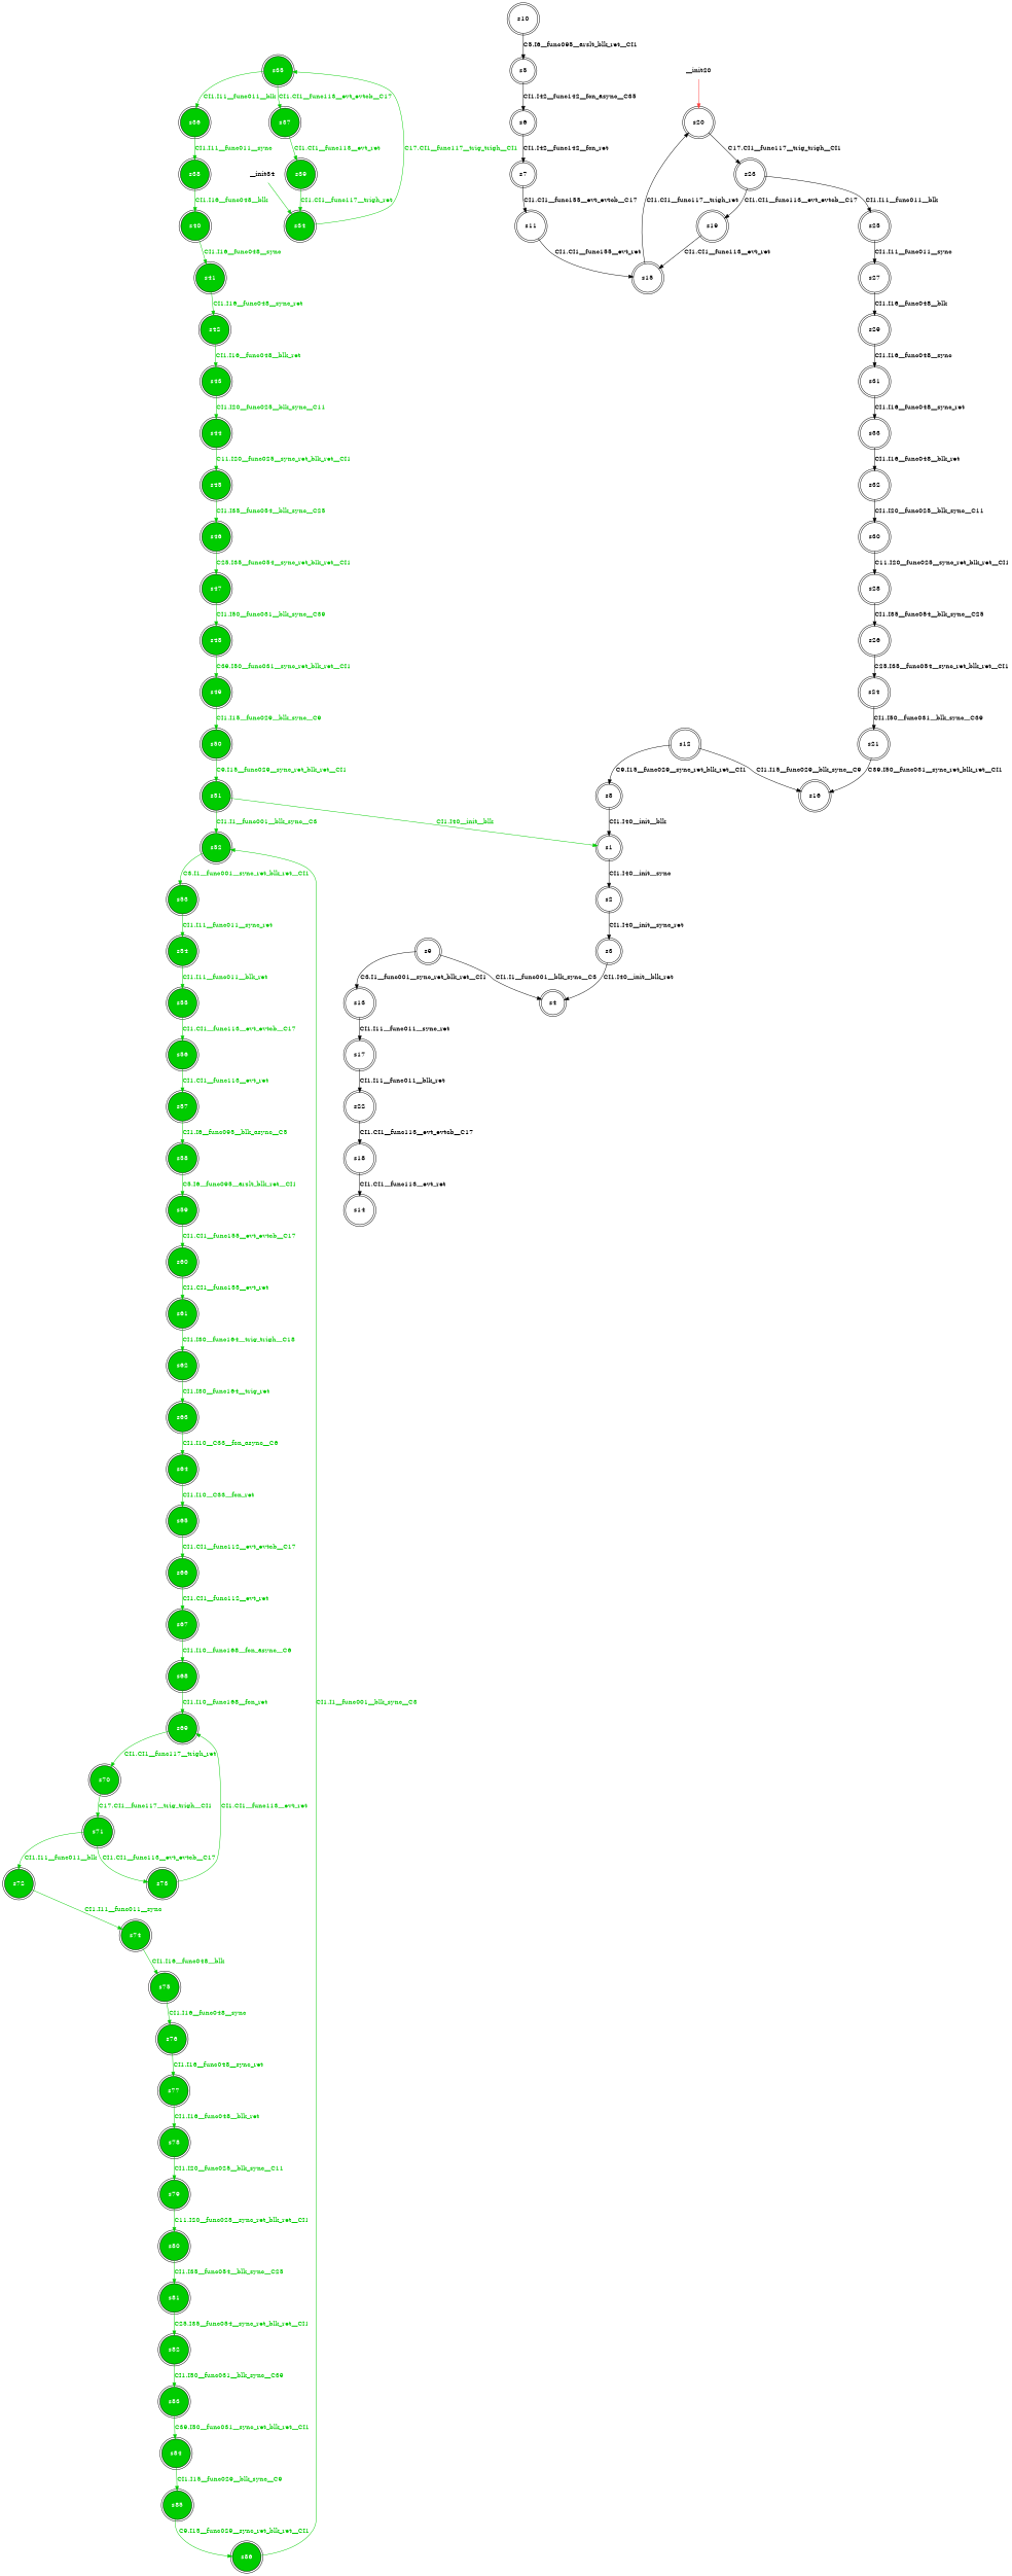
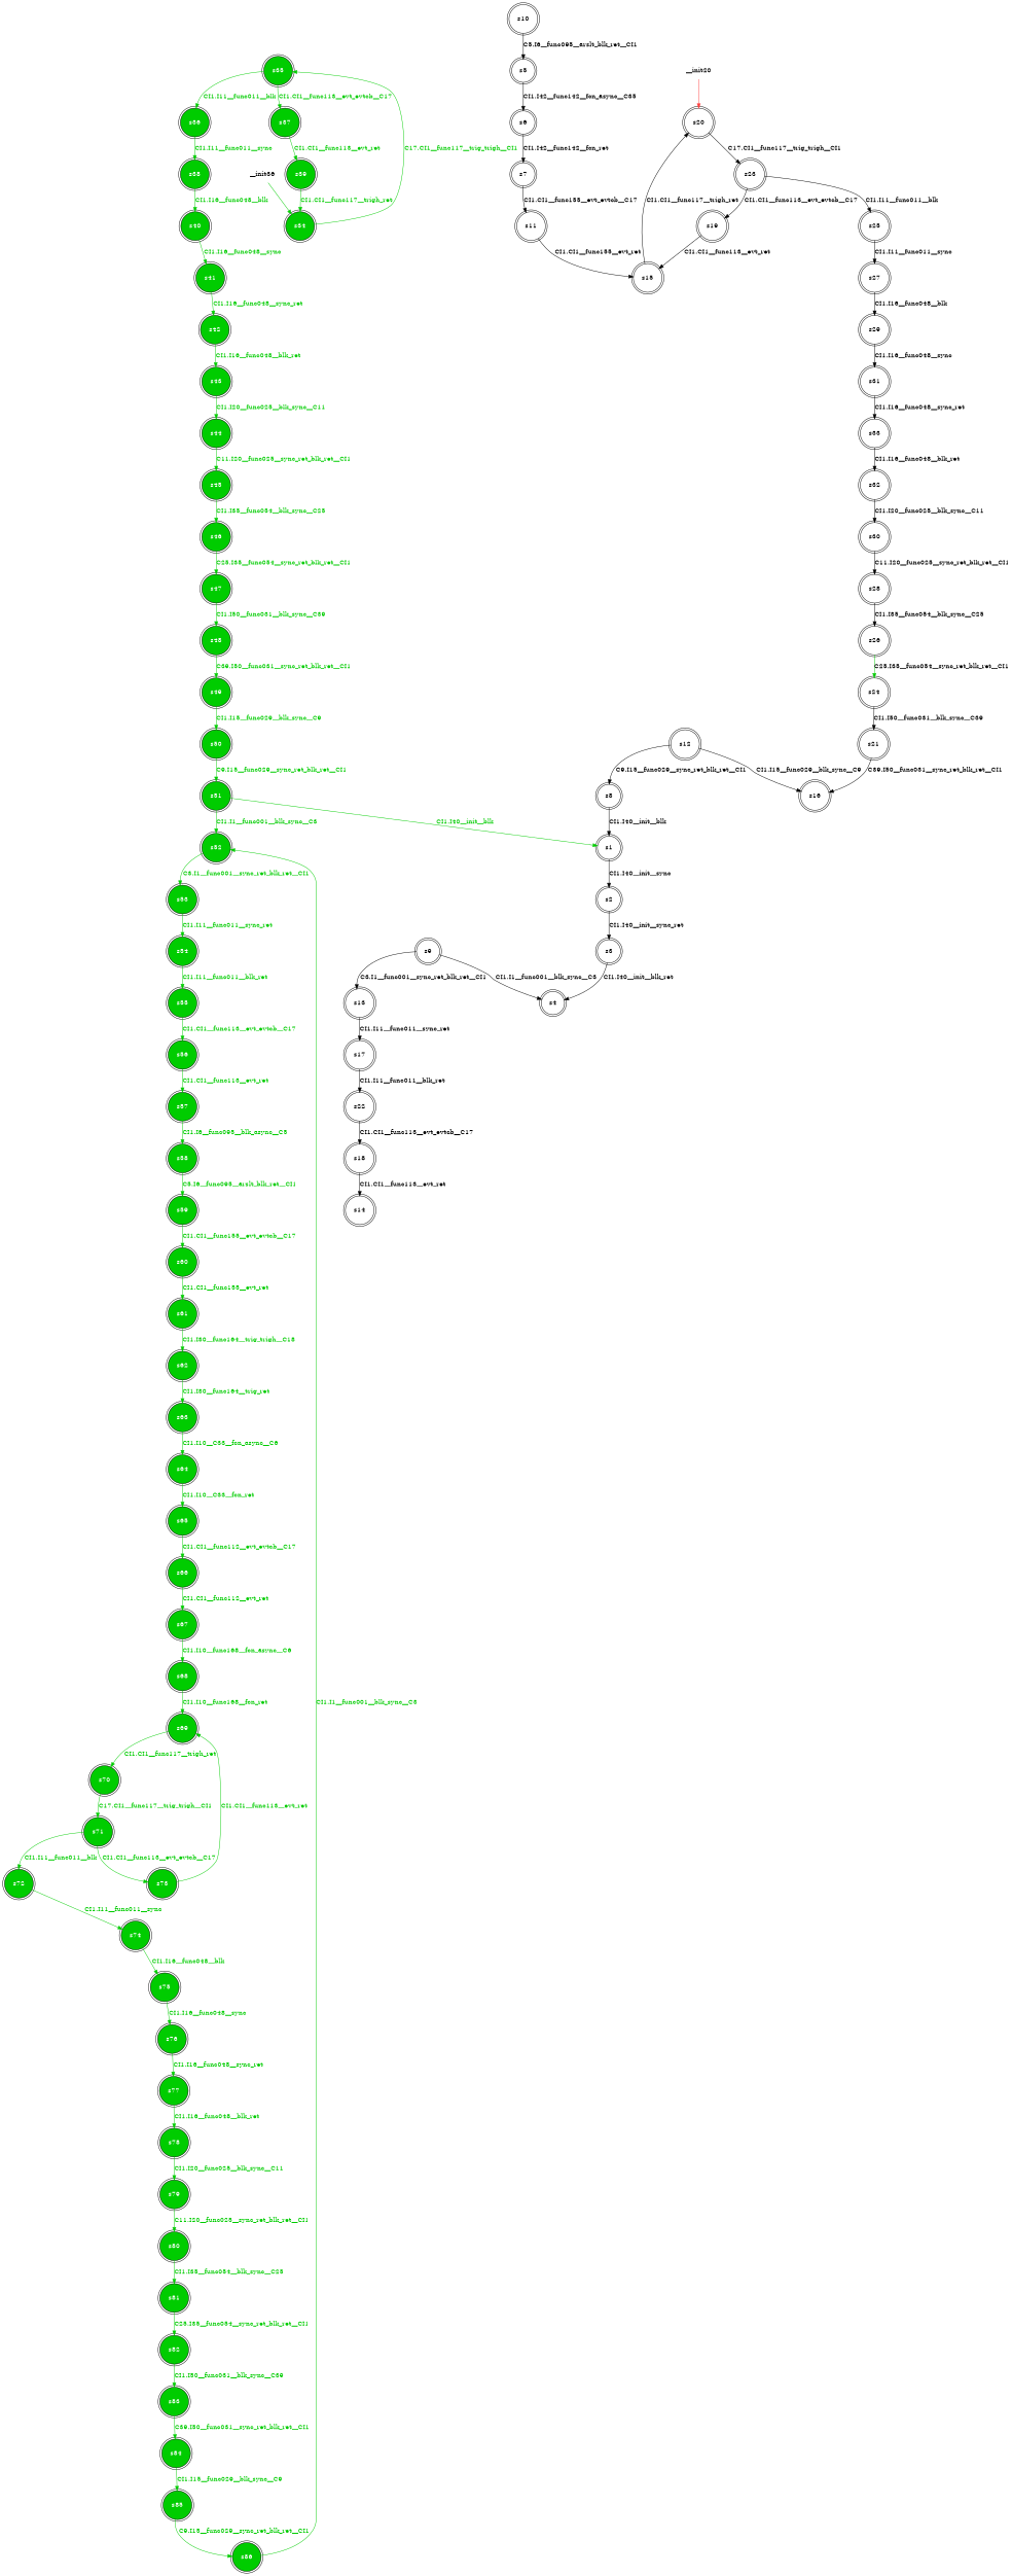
  digraph {
    node [shape=doublecircle fillcolor="#00cc00" fontcolor="#ffffff" style=filled]
    edge [color="#00cc00"]
    n1 [label=<s20> fillcolor="" fontcolor="" style=""]
    n2 [label=<s23> fillcolor="" fontcolor="" style=""]
    n3 [label=<s19> fillcolor="" fontcolor="" style=""]
    n4 [label=<s25> fillcolor="" fontcolor="" style=""]
    n5 [label=<s34>]
    n6 [label=<s35>]
    n7 [label=<s36>]
    n8 [label=<s37>]
    n9 [label=<s1> fillcolor="" fontcolor="" style=""]
    n10 [label=<s2> fillcolor="" fontcolor="" style=""]
    n11 [label=<s3> fillcolor="" fontcolor="" style=""]
    n12 [label=<s4> fillcolor="" fontcolor="" style=""]
    n13 [label=<s9> fillcolor="" fontcolor="" style=""]
    n14 [label=<s13> fillcolor="" fontcolor="" style=""]
    n15 [label=<s5> fillcolor="" fontcolor="" style=""]
    n16 [label=<s6> fillcolor="" fontcolor="" style=""]
    n17 [label=<s7> fillcolor="" fontcolor="" style=""]
    n18 [label=<s11> fillcolor="" fontcolor="" style=""]
    n19 [label=<s15> fillcolor="" fontcolor="" style=""]
    n20 [label=<s8> fillcolor="" fontcolor="" style=""]
    n21 [label=<s17> fillcolor="" fontcolor="" style=""]
    n22 [label=<s10> fillcolor="" fontcolor="" style=""]
    n23 [label=<s12> fillcolor="" fontcolor="" style=""]
    n24 [label=<s16> fillcolor="" fontcolor="" style=""]
    n25 [label=<s22> fillcolor="" fontcolor="" style=""]
    n26 [label=<s14> fillcolor="" fontcolor="" style=""]
    n27 [label=<s18> fillcolor="" fontcolor="" style=""]
    n28 [label=<s21> fillcolor="" fontcolor="" style=""]
    n29 [label=<s27> fillcolor="" fontcolor="" style=""]
    n30 [label=<s24> fillcolor="" fontcolor="" style=""]
    n31 [label=<s29> fillcolor="" fontcolor="" style=""]
    n32 [label=<s26> fillcolor="" fontcolor="" style=""]
    n33 [label=<s31> fillcolor="" fontcolor="" style=""]
    n34 [label=<s28> fillcolor="" fontcolor="" style=""]
    n35 [label=<s33> fillcolor="" fontcolor="" style=""]
    n36 [label=<s30> fillcolor="" fontcolor="" style=""]
    n37 [label=<s32> fillcolor="" fontcolor="" style=""]
    n38 [label=<s38>]
    n39 [label=<s39>]
    n40 [label=<s40>]
    n41 [label=<s41>]
    n42 [label=<s42>]
    n43 [label=<s43>]
    n44 [label=<s44>]
    n45 [label=<s45>]
    n46 [label=<s46>]
    n47 [label=<s47>]
    n48 [label=<s48>]
    n49 [label=<s49>]
    n50 [label=<s50>]
    n51 [label=<s51>]
    n52 [label=<s52>]
    n53 [label=<s53>]
    n54 [label=<s54>]
    n55 [label=<s55>]
    n56 [label=<s56>]
    n57 [label=<s57>]
    n58 [label=<s58>]
    n59 [label=<s59>]
    n60 [label=<s60>]
    n61 [label=<s61>]
    n62 [label=<s62>]
    n63 [label=<s63>]
    n64 [label=<s64>]
    n65 [label=<s65>]
    n66 [label=<s66>]
    n67 [label=<s67>]
    n68 [label=<s68>]
    n69 [label=<s69>]
    n70 [label=<s70>]
    n71 [label=<s71>]
    n72 [label=<s72>]
    n73 [label=<s73>]
    n74 [label=<s74>]
    n75 [label=<s75>]
    n76 [label=<s76>]
    n77 [label=<s77>]
    n78 [label=<s78>]
    n79 [label=<s79>]
    n80 [label=<s80>]
    n81 [label=<s81>]
    n82 [label=<s82>]
    n83 [label=<s83>]
    n84 [label=<s84>]
    n85 [label=<s85>]
    n86 [label=<s86>]
    __init20 [shape=none fillcolor="" fontcolor="" style=""]
-   __init34 [shape=none fillcolor="" fontcolor="" style=""]
+   __init34 [shape=none label=__init36 fillcolor="" fontcolor="" style=""]
    n1 -> n2 [label=<<font color="#000000">C17.CI1__func117__trig_trigh__CI1</font>> color=""]
    n2 -> n3 [label=<<font color="#000000">CI1.CI1__func113__evt_evtcb__C17</font>> color=""]
    n2 -> n4 [label=<<font color="#000000">CI1.I11__func011__blk</font>> color=""]
    n3 -> n19 [label=<<font color="#000000">CI1.CI1__func113__evt_ret</font>> color=""]
    n4 -> n29 [label=<<font color="#000000">CI1.I11__func011__sync</font>> color=""]
    n5 -> n6 [label=<<font color="#00cc00">C17.CI1__func117__trig_trigh__CI1</font>>]
    n6 -> n7 [label=<<font color="#00cc00">CI1.I11__func011__blk</font>>]
    n6 -> n8 [label=<<font color="#00cc00">CI1.CI1__func113__evt_evtcb__C17</font>>]
    n7 -> n38 [label=<<font color="#00cc00">CI1.I11__func011__sync</font>>]
    n8 -> n39 [label=<<font color="#00cc00">CI1.CI1__func113__evt_ret</font>>]
    n9 -> n10 [label=<<font color="#000000">CI1.I40__init__sync</font>> color=""]
    n10 -> n11 [label=<<font color="#000000">CI1.I40__init__sync_ret</font>> color=""]
    n11 -> n12 [label=<<font color="#000000">CI1.I40__init__blk_ret</font>> color=""]
    n13 -> n12 [label=<<font color="#000000">CI1.I1__func001__blk_sync__C3</font>> color=""]
    n13 -> n14 [label=<<font color="#000000">C3.I1__func001__sync_ret_blk_ret__CI1</font>> color=""]
    n14 -> n21 [label=<<font color="#000000">CI1.I11__func011__sync_ret</font>> color=""]
    n15 -> n16 [label=<<font color="#000000">CI1.I42__func142__fcn_async__C35</font>> color=""]
    n16 -> n17 [label=<<font color="#000000">CI1.I42__func142__fcn_ret</font>> color=""]
    n17 -> n18 [label=<<font color="#000000">CI1.CI1__func155__evt_evtcb__C17</font>> color=""]
    n18 -> n19 [label=<<font color="#000000">CI1.CI1__func155__evt_ret</font>> color=""]
    n19 -> n1 [label=<<font color="#000000">CI1.CI1__func117__trigh_ret</font>> color=""]
    n20 -> n9 [label=<<font color="#000000">CI1.I40__init__blk</font>> color=""]
    n21 -> n25 [label=<<font color="#000000">CI1.I11__func011__blk_ret</font>> color=""]
    n22 -> n15 [label=<<font color="#000000">C5.I6__func095__arslt_blk_ret__CI1</font>> color=""]
    n23 -> n20 [label=<<font color="#000000">C9.I15__func029__sync_ret_blk_ret__CI1</font>> color=""]
    n23 -> n24 [label=<<font color="#000000">CI1.I15__func029__blk_sync__C9</font>> color=""]
    n25 -> n27 [label=<<font color="#000000">CI1.CI1__func113__evt_evtcb__C17</font>> color=""]
    n27 -> n26 [label=<<font color="#000000">CI1.CI1__func113__evt_ret</font>> color=""]
    n28 -> n24 [label=<<font color="#000000">C39.I50__func031__sync_ret_blk_ret__CI1</font>> color=""]
    n29 -> n31 [label=<<font color="#000000">CI1.I16__func048__blk</font>> color=""]
    n30 -> n28 [label=<<font color="#000000">CI1.I50__func031__blk_sync__C39</font>> color=""]
    n31 -> n33 [label=<<font color="#000000">CI1.I16__func048__sync</font>> color=""]
-   n32 -> n30 [label=<<font color="#000000">C25.I35__func054__sync_ret_blk_ret__CI1</font>> color=""]
+   n32 -> n30 [label=<<font color="#000000">C25.I35__func054__sync_ret_blk_ret__CI1</font>>]
    n33 -> n35 [label=<<font color="#000000">CI1.I16__func048__sync_ret</font>> color=""]
    n34 -> n32 [label=<<font color="#000000">CI1.I35__func054__blk_sync__C25</font>> color=""]
    n35 -> n37 [label=<<font color="#000000">CI1.I16__func048__blk_ret</font>> color=""]
    n36 -> n34 [label=<<font color="#000000">C11.I20__func025__sync_ret_blk_ret__CI1</font>> color=""]
    n37 -> n36 [label=<<font color="#000000">CI1.I20__func025__blk_sync__C11</font>> color=""]
    n38 -> n40 [label=<<font color="#00cc00">CI1.I16__func048__blk</font>>]
    n39 -> n5 [label=<<font color="#00cc00">CI1.CI1__func117__trigh_ret</font>>]
    n40 -> n41 [label=<<font color="#00cc00">CI1.I16__func048__sync</font>>]
    n41 -> n42 [label=<<font color="#00cc00">CI1.I16__func048__sync_ret</font>>]
    n42 -> n43 [label=<<font color="#00cc00">CI1.I16__func048__blk_ret</font>>]
    n43 -> n44 [label=<<font color="#00cc00">CI1.I20__func025__blk_sync__C11</font>>]
    n44 -> n45 [label=<<font color="#00cc00">C11.I20__func025__sync_ret_blk_ret__CI1</font>>]
    n45 -> n46 [label=<<font color="#00cc00">CI1.I35__func054__blk_sync__C25</font>>]
    n46 -> n47 [label=<<font color="#00cc00">C25.I35__func054__sync_ret_blk_ret__CI1</font>>]
    n47 -> n48 [label=<<font color="#00cc00">CI1.I50__func031__blk_sync__C39</font>>]
    n48 -> n49 [label=<<font color="#00cc00">C39.I50__func031__sync_ret_blk_ret__CI1</font>>]
    n49 -> n50 [label=<<font color="#00cc00">CI1.I15__func029__blk_sync__C9</font>>]
    n50 -> n51 [label=<<font color="#00cc00">C9.I15__func029__sync_ret_blk_ret__CI1</font>>]
    n51 -> n9 [label=<<font color="#00cc00">CI1.I40__init__blk</font>>]
    n51 -> n52 [label=<<font color="#00cc00">CI1.I1__func001__blk_sync__C3</font>>]
    n52 -> n53 [label=<<font color="#00cc00">C3.I1__func001__sync_ret_blk_ret__CI1</font>>]
    n53 -> n54 [label=<<font color="#00cc00">CI1.I11__func011__sync_ret</font>>]
    n54 -> n55 [label=<<font color="#00cc00">CI1.I11__func011__blk_ret</font>>]
    n55 -> n56 [label=<<font color="#00cc00">CI1.CI1__func113__evt_evtcb__C17</font>>]
    n56 -> n57 [label=<<font color="#00cc00">CI1.CI1__func113__evt_ret</font>>]
    n57 -> n58 [label=<<font color="#00cc00">CI1.I6__func095__blk_async__C5</font>>]
    n58 -> n59 [label=<<font color="#00cc00">C5.I6__func095__arslt_blk_ret__CI1</font>>]
    n59 -> n60 [label=<<font color="#00cc00">CI1.CI1__func155__evt_evtcb__C17</font>>]
    n60 -> n61 [label=<<font color="#00cc00">CI1.CI1__func155__evt_ret</font>>]
    n61 -> n62 [label=<<font color="#00cc00">CI1.I30__func164__trig_trigh__C18</font>>]
    n62 -> n63 [label=<<font color="#00cc00">CI1.I30__func164__trig_ret</font>>]
    n63 -> n64 [label=<<font color="#00cc00">CI1.I10__C33__fcn_async__C6</font>>]
    n64 -> n65 [label=<<font color="#00cc00">CI1.I10__C33__fcn_ret</font>>]
    n65 -> n66 [label=<<font color="#00cc00">CI1.CI1__func112__evt_evtcb__C17</font>>]
    n66 -> n67 [label=<<font color="#00cc00">CI1.CI1__func112__evt_ret</font>>]
    n67 -> n68 [label=<<font color="#00cc00">CI1.I10__func168__fcn_async__C6</font>>]
    n68 -> n69 [label=<<font color="#00cc00">CI1.I10__func168__fcn_ret</font>>]
    n69 -> n70 [label=<<font color="#00cc00">CI1.CI1__func117__trigh_ret</font>>]
    n70 -> n71 [label=<<font color="#00cc00">C17.CI1__func117__trig_trigh__CI1</font>>]
    n71 -> n72 [label=<<font color="#00cc00">CI1.I11__func011__blk</font>>]
    n71 -> n73 [label=<<font color="#00cc00">CI1.CI1__func113__evt_evtcb__C17</font>>]
    n72 -> n74 [label=<<font color="#00cc00">CI1.I11__func011__sync</font>>]
    n73 -> n69 [label=<<font color="#00cc00">CI1.CI1__func113__evt_ret</font>>]
    n74 -> n75 [label=<<font color="#00cc00">CI1.I16__func048__blk</font>>]
    n75 -> n76 [label=<<font color="#00cc00">CI1.I16__func048__sync</font>>]
    n76 -> n77 [label=<<font color="#00cc00">CI1.I16__func048__sync_ret</font>>]
    n77 -> n78 [label=<<font color="#00cc00">CI1.I16__func048__blk_ret</font>>]
    n78 -> n79 [label=<<font color="#00cc00">CI1.I20__func025__blk_sync__C11</font>>]
    n79 -> n80 [label=<<font color="#00cc00">C11.I20__func025__sync_ret_blk_ret__CI1</font>>]
    n80 -> n81 [label=<<font color="#00cc00">CI1.I35__func054__blk_sync__C25</font>>]
    n81 -> n82 [label=<<font color="#00cc00">C25.I35__func054__sync_ret_blk_ret__CI1</font>>]
    n82 -> n83 [label=<<font color="#00cc00">CI1.I50__func031__blk_sync__C39</font>>]
    n83 -> n84 [label=<<font color="#00cc00">C39.I50__func031__sync_ret_blk_ret__CI1</font>>]
    n84 -> n85 [label=<<font color="#00cc00">CI1.I15__func029__blk_sync__C9</font>>]
    n85 -> n86 [label=<<font color="#00cc00">C9.I15__func029__sync_ret_blk_ret__CI1</font>>]
    n86 -> n52 [label=<<font color="#00cc00">CI1.I1__func001__blk_sync__C3</font>>]
    __init20 -> n1 [color="#ff4040"]
    __init34 -> n5
  }
